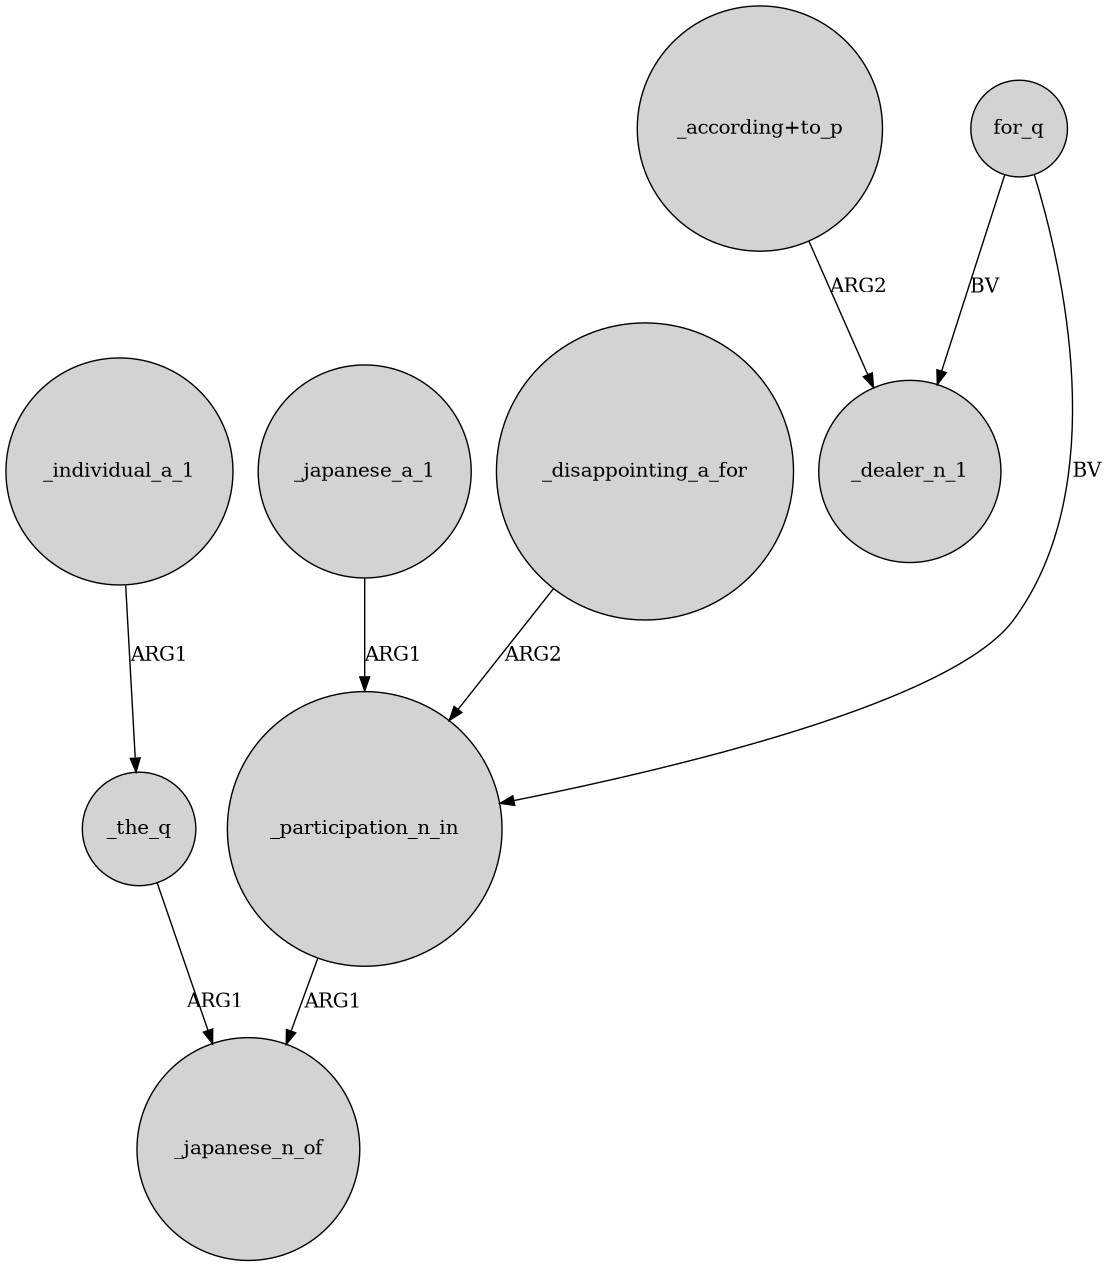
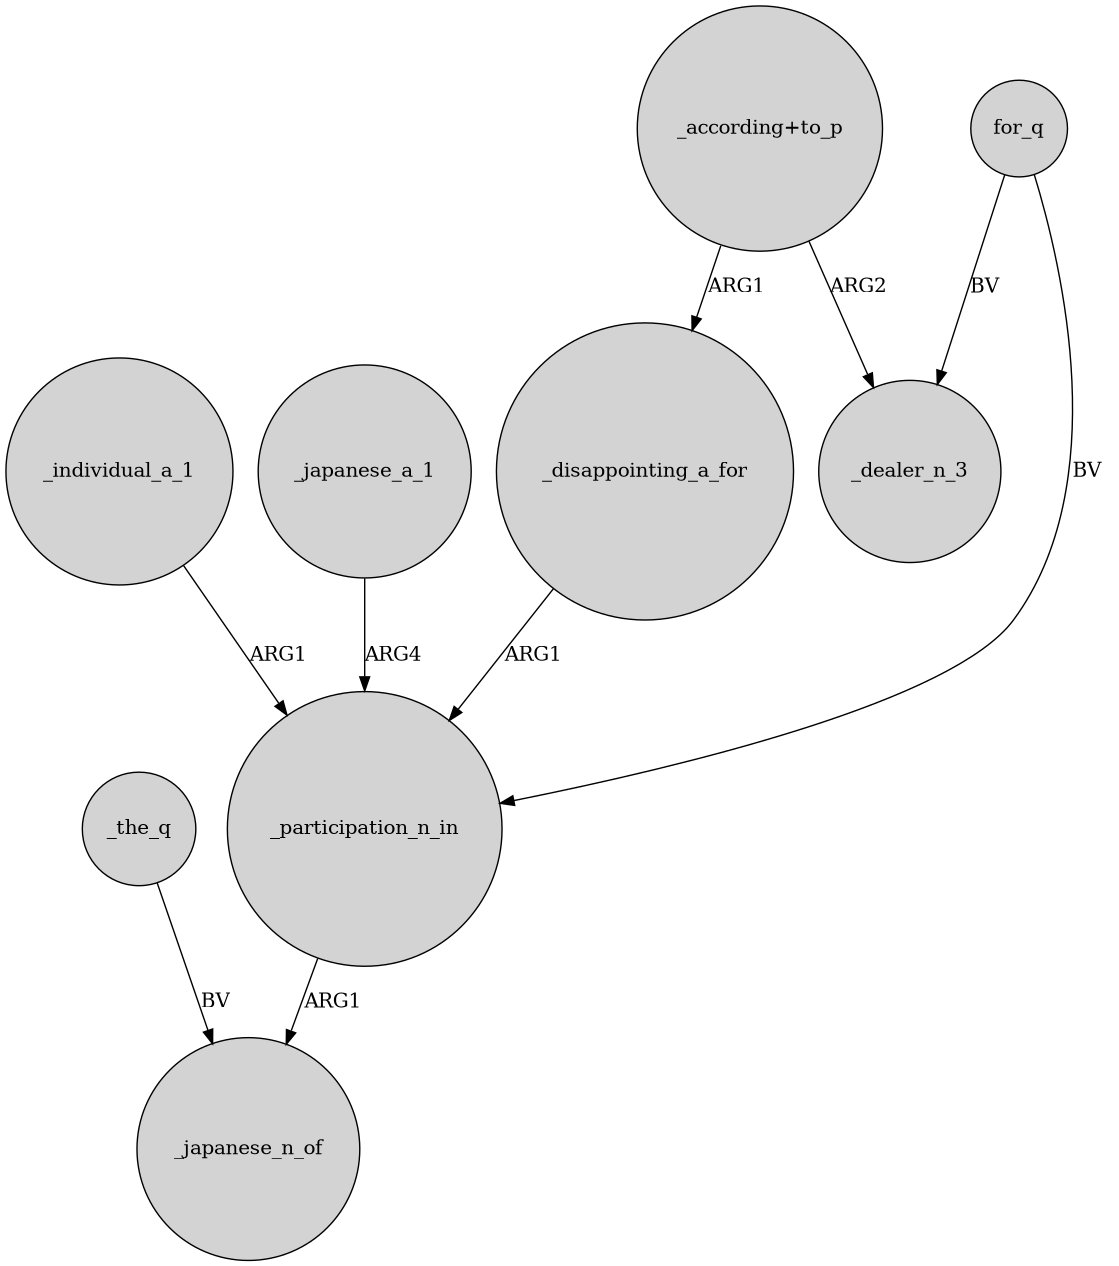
  digraph {
    node [shape=circle style=filled]
    _individual_a_1
    _participation_n_in
    n3 [label=_japanese_n_of]
    _japanese_a_1
    _disappointing_a_for
    "_according+to_p"
-   _dealer_n_1
+   _dealer_n_1 [label=_dealer_n_3]
    n8 [label=for_q]
    _the_q
-   _individual_a_1 -> _the_q [label=ARG1]
+   _individual_a_1 -> _participation_n_in [label=ARG1]
    _participation_n_in -> n3 [label=ARG1]
-   _japanese_a_1 -> _participation_n_in [label=ARG1]
-   _disappointing_a_for -> _participation_n_in [label=ARG2]
+   _japanese_a_1 -> _participation_n_in [label=ARG4]
+   _disappointing_a_for -> _participation_n_in [label=ARG1]
+   "_according+to_p" -> _disappointing_a_for [label=ARG1]
    "_according+to_p" -> _dealer_n_1 [label=ARG2]
    n8 -> _participation_n_in [label=BV]
    n8 -> _dealer_n_1 [label=BV]
-   _the_q -> n3 [label=ARG1]
+   _the_q -> n3 [label=BV]
  }
